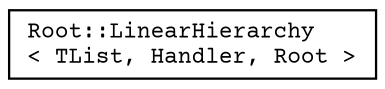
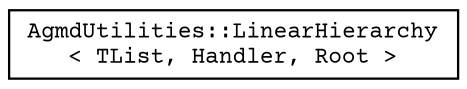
  digraph {
    rankdir=LR
    fontname="Courier Prime"
-   n1 [color=black fillcolor=white fontname="Courier Prime" fontsize=10 height=0.2 label="Root::LinearHierarchy\l\< TList, Handler, Root \>" shape=record style=filled width=0.4]
+   n1 [color=black fillcolor=white fontname="Courier Prime" fontsize=10 height=0.2 label="AgmdUtilities::LinearHierarchy\l\< TList, Handler, Root \>" shape=record style=filled width=0.4]
  }
